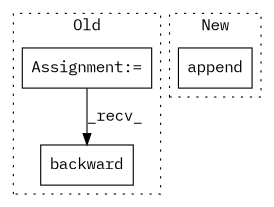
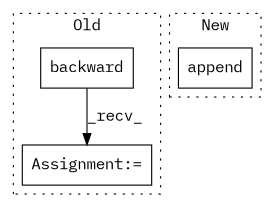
  digraph {
    fontname="IBM Plex Mono"
    node [a=32 shape=box fontname="IBM Plex Mono"]
    n1 [l=10 label=backward s=3231]
    n2 [a=7 l=2 label="Assignment:=" s=3040]
    n3 [l="7,1" label=append s="3058,3083"]
    subgraph cluster_1 {
      label=Old
      style=dotted
      n1
      n2
    }
    subgraph cluster_2 {
      label=New
      style=dotted
      n3
    }
-   n2 -> n1 [label=_recv_ fontname="IBM Plex Mono"]
+   n1 -> n2 [label=_recv_ fontname="IBM Plex Mono"]
  }
